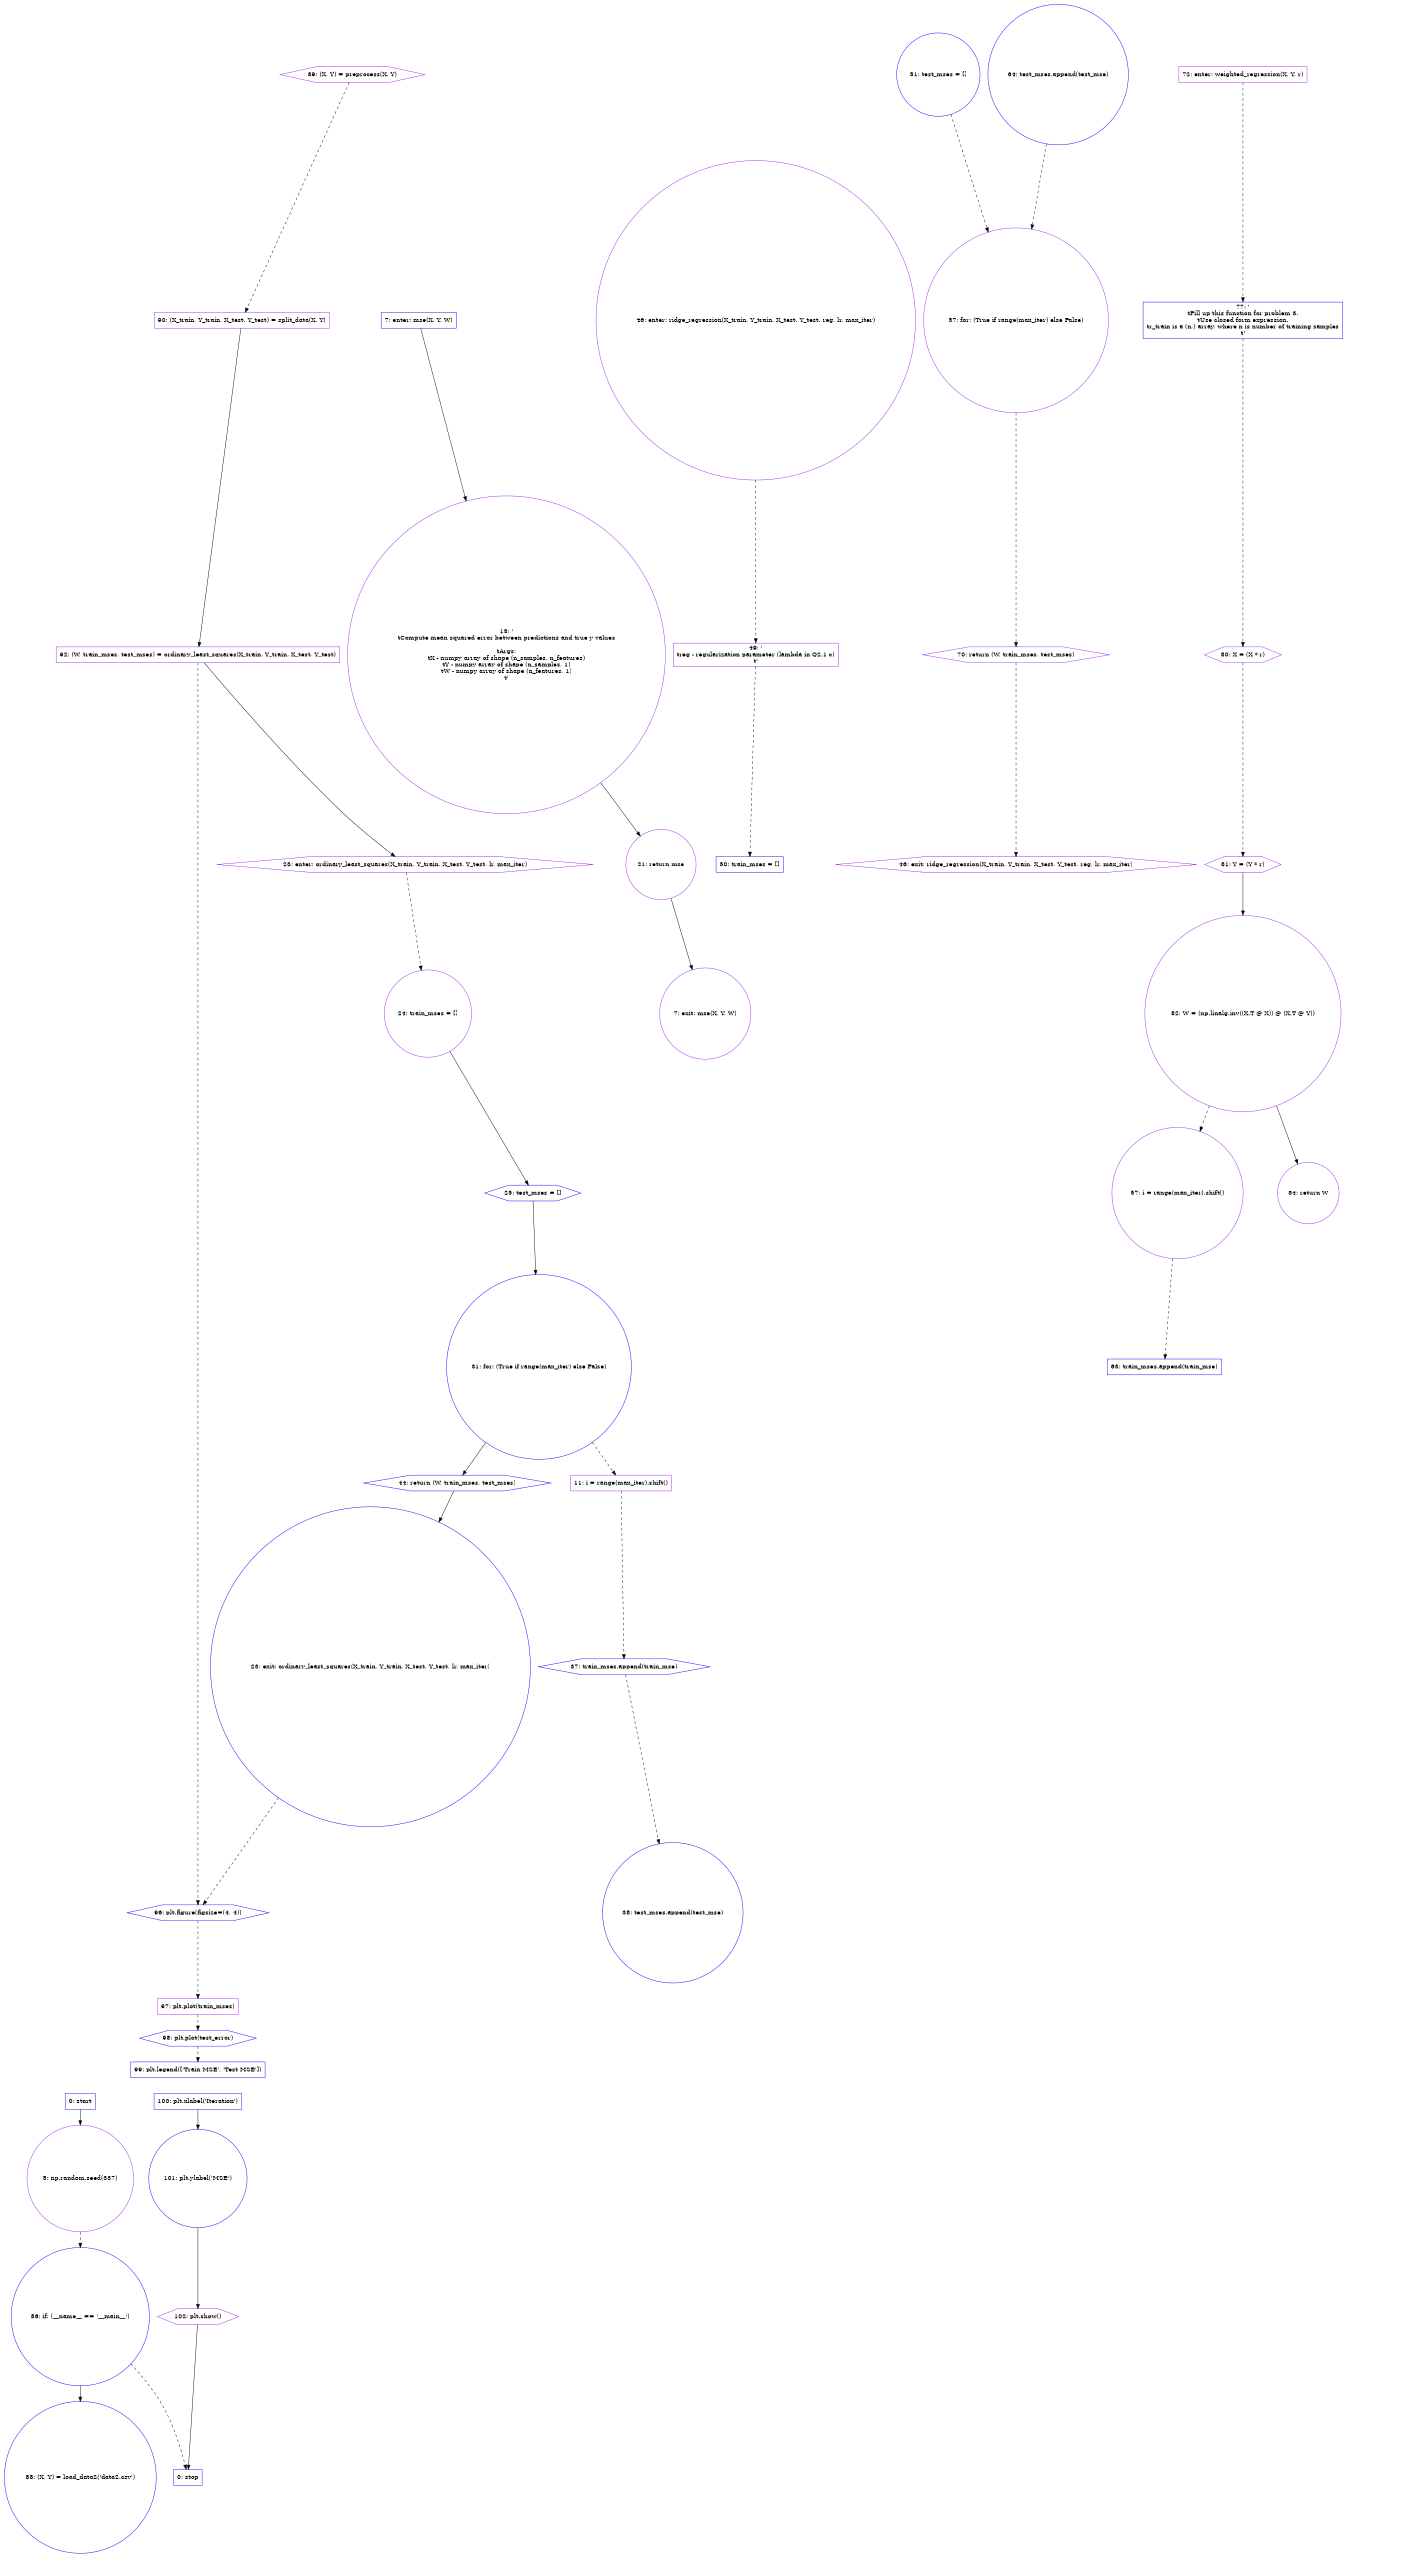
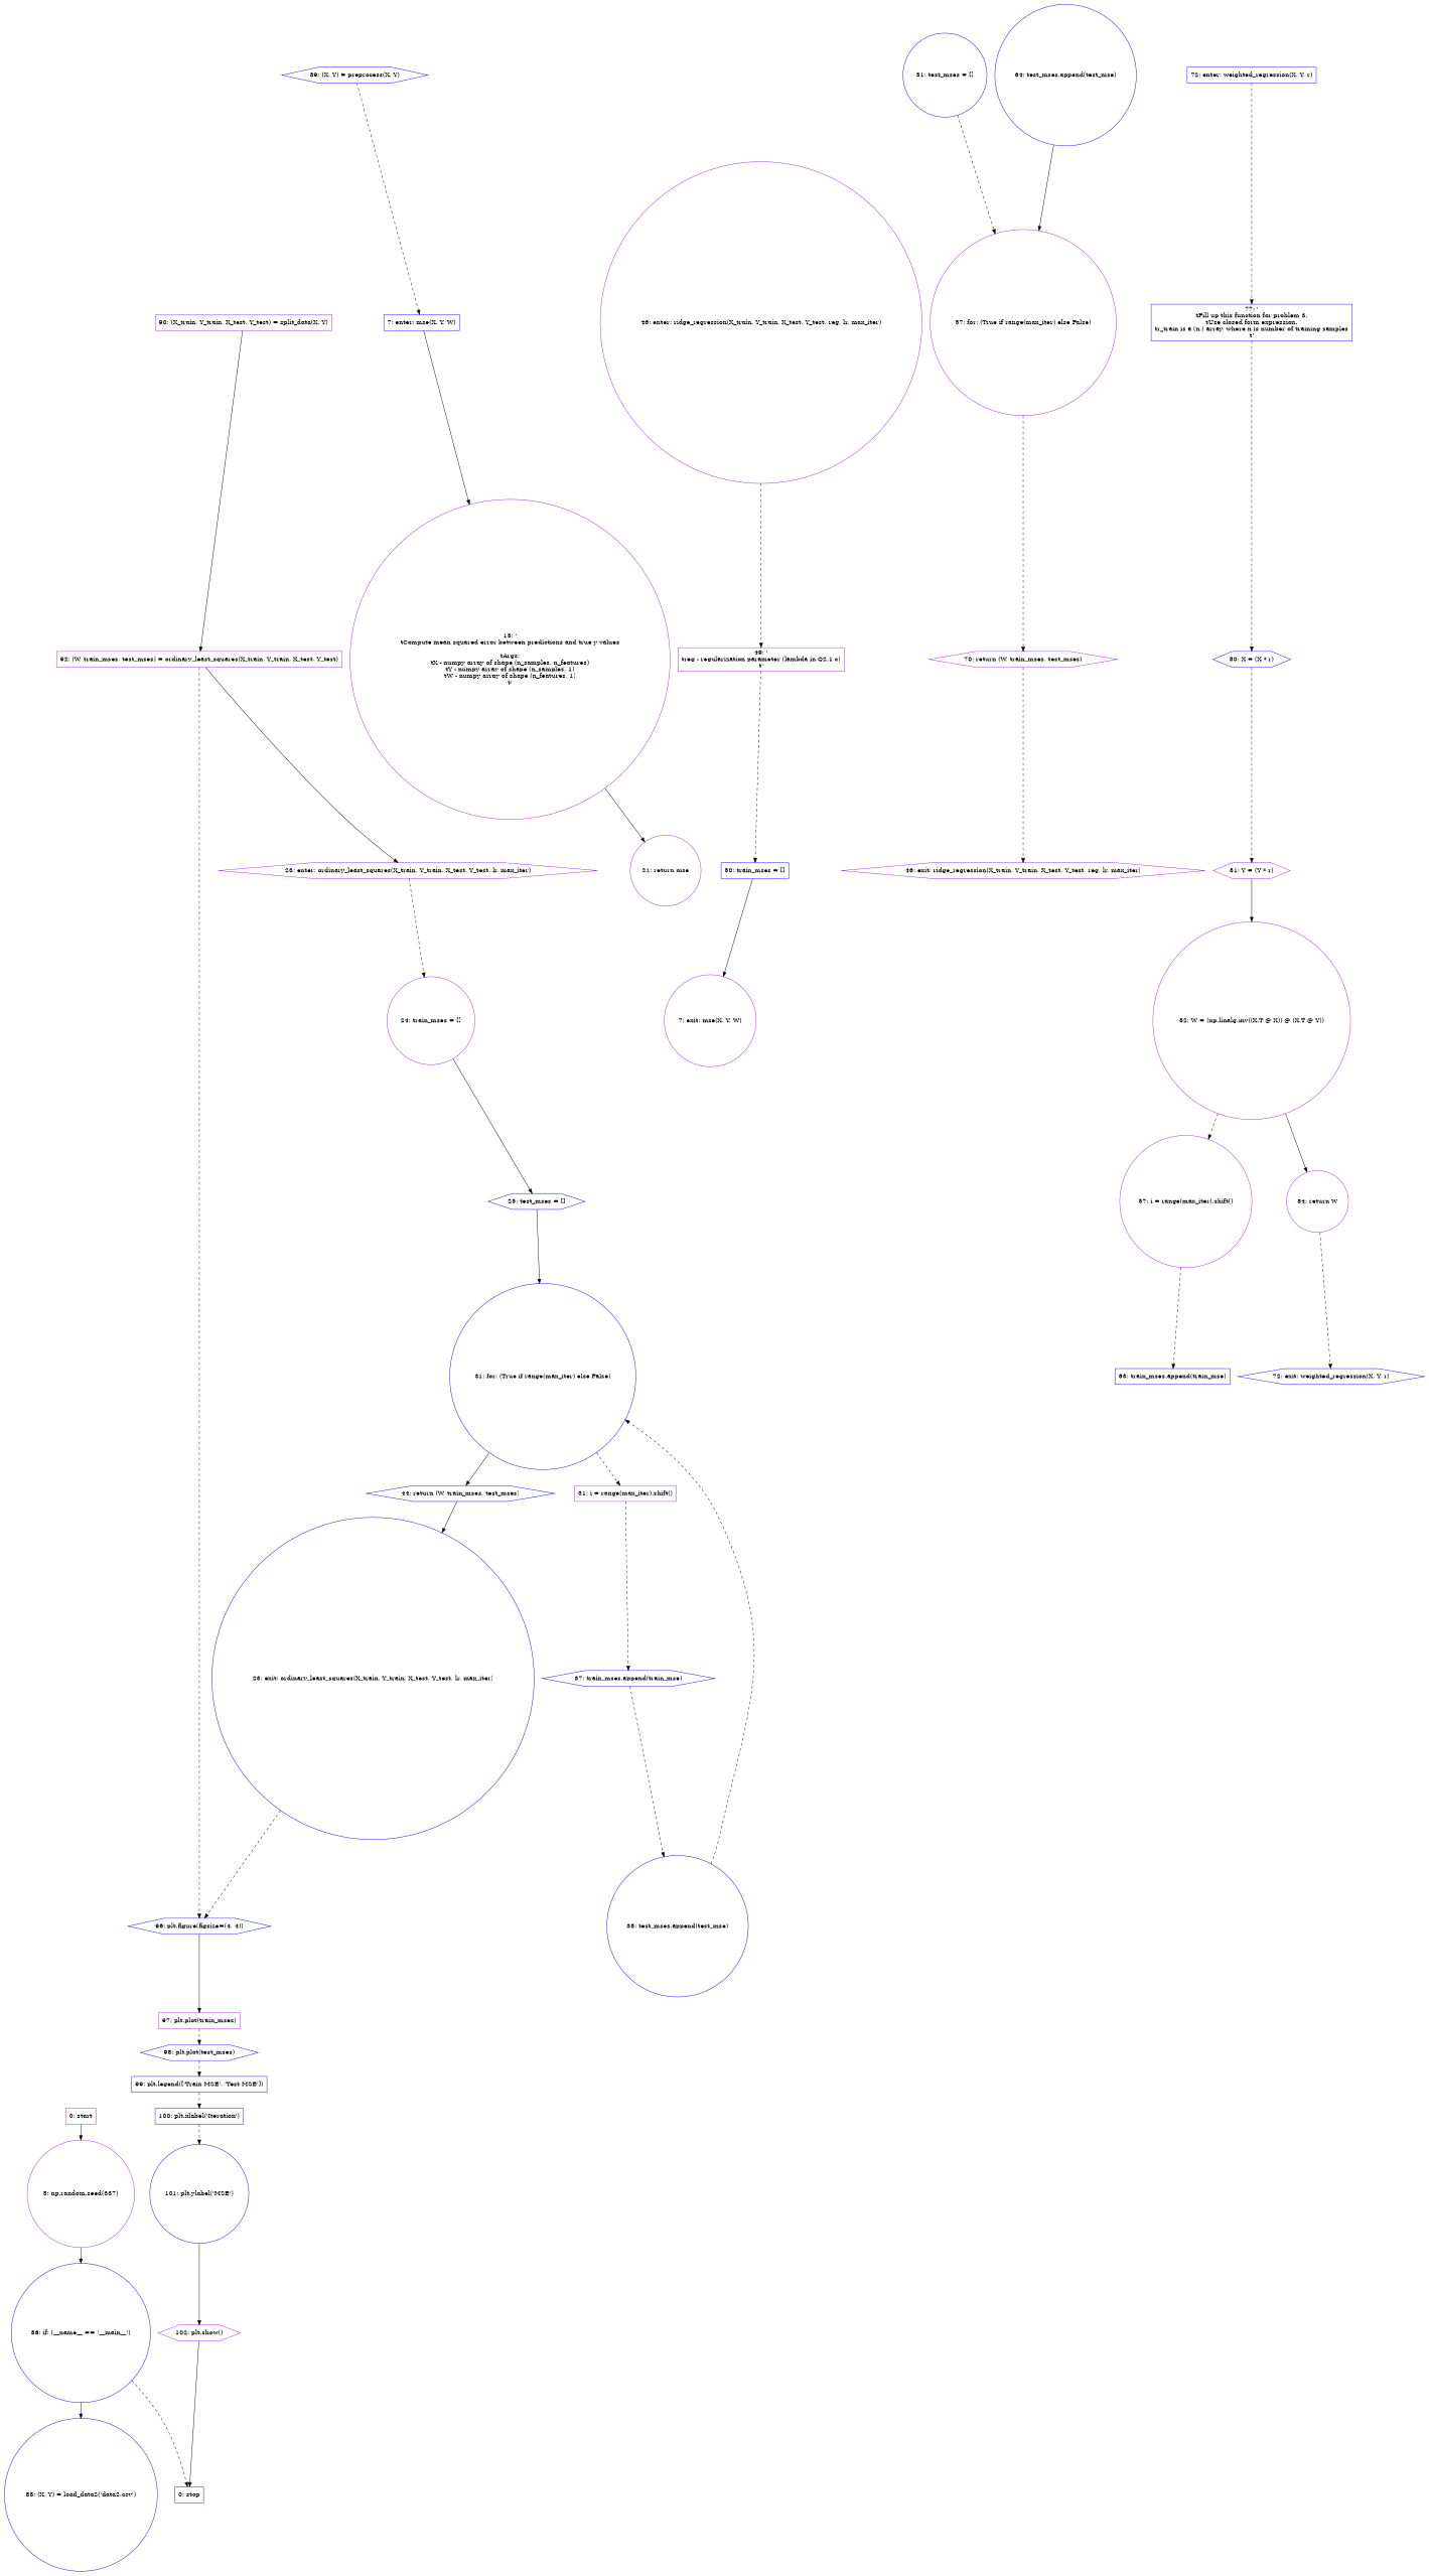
  strict digraph {
    node [color=blue shape=circle]
    edge [style=dashed]
-   n1 [label="0: start" shape=box]
+   n1 [color=purple label="0: start" shape=box]
    n2 [color=purple label="5: np.random.seed(337)"]
    n3 [label="86: if: (__name__ == '__main__')"]
    n4 [label="88: (X, Y) = load_data2('data2.csv')"]
    n5 [label="0: stop" shape=box]
-   n6 [color=purple label="89: (X, Y) = preprocess(X, Y)" shape=hexagon]
+   n6 [label="89: (X, Y) = preprocess(X, Y)" shape=hexagon]
    n7 [color=purple label="90: (X_train, Y_train, X_test, Y_test) = split_data(X, Y)" shape=box]
    n8 [label="7: enter: mse(X, Y, W)" shape=box]
    n9 [color=purple label="15: '\n\tCompute mean squared error between predictions and true y values\n\n\tArgs:\n\tX - numpy array of shape (n_samples, n_features)\n\tY - numpy array of shape (n_samples, 1)\n\tW - numpy array of shape (n_features, 1)\n\t'"]
    n10 [color=purple label="21: return mse"]
    n11 [color=purple label="7: exit: mse(X, Y, W)"]
    n12 [color=purple label="23: enter: ordinary_least_squares(X_train, Y_train, X_test, Y_test, lr, max_iter)" shape=hexagon]
    n13 [color=purple label="24: train_mses = []"]
    n14 [label="25: test_mses = []" shape=hexagon]
    n15 [label="31: for: (True if range(max_iter) else False)"]
    n16 [label="44: return (W, train_mses, test_mses)" shape=hexagon]
-   n17 [color=purple label="11: i = range(max_iter).shift()" shape=box]
+   n17 [color=purple label="31: i = range(max_iter).shift()" shape=box]
    n18 [color=purple label="92: (W, train_mses, test_mses) = ordinary_least_squares(X_train, Y_train, X_test, Y_test)" shape=box]
    n19 [label="96: plt.figure(figsize=(4, 4))" shape=hexagon]
    n20 [color=purple label="97: plt.plot(train_mses)" shape=box]
-   n21 [label="98: plt.plot(test_error)" shape=hexagon]
+   n21 [label="98: plt.plot(test_mses)" shape=hexagon]
    n22 [label="99: plt.legend(['Train MSE', 'Test MSE'])" shape=box]
    n23 [label="23: exit: ordinary_least_squares(X_train, Y_train, X_test, Y_test, lr, max_iter)"]
    n24 [label="37: train_mses.append(train_mse)" shape=hexagon]
    n25 [label="38: test_mses.append(test_mse)"]
    n26 [color=purple label="46: enter: ridge_regression(X_train, Y_train, X_test, Y_test, reg, lr, max_iter)"]
    n27 [color=purple label="49: '\n\treg - regularization parameter (lambda in Q2.1 c)\n\t'" shape=box]
    n28 [label="50: train_mses = []" shape=box]
    n29 [label="51: test_mses = []"]
    n30 [color=purple label="57: for: (True if range(max_iter) else False)"]
    n31 [color=purple label="46: exit: ridge_regression(X_train, Y_train, X_test, Y_test, reg, lr, max_iter)" shape=hexagon]
    n32 [color=purple label="70: return (W, train_mses, test_mses)" shape=hexagon]
    n33 [color=purple label="57: i = range(max_iter).shift()"]
    n34 [label="63: train_mses.append(train_mse)" shape=box]
    n35 [label="64: test_mses.append(test_mse)"]
-   n36 [color=purple label="72: enter: weighted_regression(X, Y, r)" shape=box]
+   n36 [label="72: enter: weighted_regression(X, Y, r)" shape=box]
    n37 [label="77: '\n\tFill up this function for problem 3.\n\tUse closed form expression.\n\tr_train is a (n,) array, where n is number of training samples\n\t'" shape=box]
-   n38 [color=purple label="80: X = (X * r)" shape=hexagon]
+   n38 [label="80: X = (X * r)" shape=hexagon]
    n39 [color=purple label="81: Y = (Y * r)" shape=hexagon]
    n40 [color=purple label="82: W = (np.linalg.inv((X.T @ X)) @ (X.T @ Y))"]
+   n41 [label="72: exit: weighted_regression(X, Y, r)" shape=hexagon]
    n42 [color=purple label="84: return W"]
    n43 [label="100: plt.xlabel('Iteration')" shape=box]
    n44 [label="101: plt.ylabel('MSE')"]
    n45 [color=purple label="102: plt.show()" shape=hexagon]
    n1 -> n2 [style=solid]
-   n2 -> n3
+   n2 -> n3 [style=solid]
    n3 -> n4 [style=solid]
    n3 -> n5
-   n6 -> n7
+   n6 -> n8
    n7 -> n18 [style=solid]
    n8 -> n9 [style=solid]
    n9 -> n10 [style=solid]
-   n10 -> n11 [style=solid]
+   n28 -> n11 [style=solid]
    n12 -> n13
    n13 -> n14 [style=solid]
    n14 -> n15 [style=solid]
    n15 -> n16 [style=solid]
    n15 -> n17
    n16 -> n23 [style=solid]
    n17 -> n24
    n18 -> n12 [style=solid]
    n18 -> n19 [weight=100]
-   n19 -> n20
+   n19 -> n20 [style=solid]
    n20 -> n21
    n21 -> n22
+   n22 -> n43
    n23 -> n19
    n24 -> n25
+   n25 -> n15
    n26 -> n27
    n27 -> n28
    n29 -> n30
    n30 -> n32
    n32 -> n31
    n33 -> n34
-   n35 -> n30
+   n35 -> n30 [style=solid]
    n36 -> n37
    n37 -> n38
    n38 -> n39
    n39 -> n40 [style=solid]
    n40 -> n33
    n40 -> n42 [style=solid]
-   n43 -> n44 [style=solid]
+   n42 -> n41
+   n43 -> n44
    n44 -> n45 [style=solid]
    n45 -> n5 [style=solid]
  }
